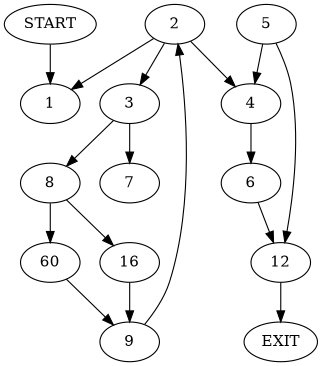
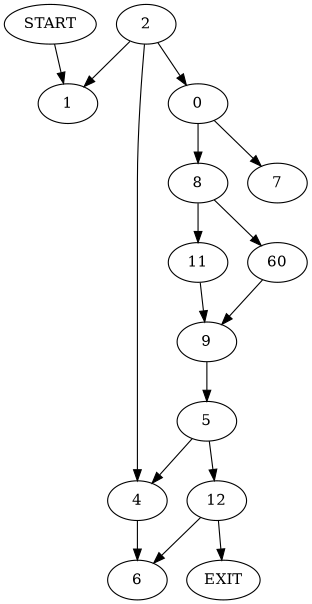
  digraph {
    n1 [label=START]
    1
    n3 [label=EXIT]
    2
-   3
+   3 [label=0]
    4
    7
    8
    6
    n10 [label=60]
-   11 [label=16]
+   11
    5
    12
    9
    n1 -> 1
    2 -> 1
    2 -> 3
    2 -> 4
    3 -> 7
    3 -> 8
    4 -> 6
    8 -> n10
    8 -> 11
-   6 -> 12
+   12 -> 6
    n10 -> 9
    11 -> 9
    5 -> 4
    5 -> 12
    12 -> n3
-   9 -> 2
+   9 -> 5
  }
